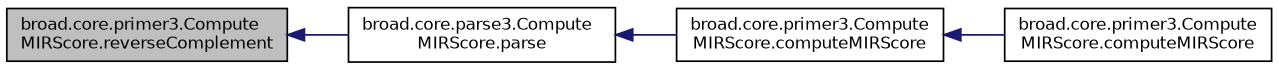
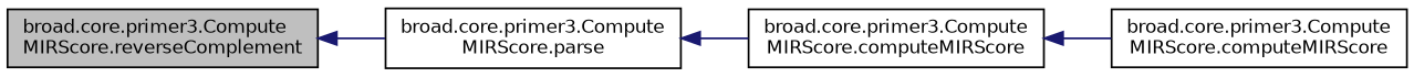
  digraph {
    rankdir=LR
    node [color=black fillcolor=white fontname=Helvetica fontsize=10 shape=record style=filled]
    edge [color=midnightblue dir=back fontname=Helvetica fontsize=10 labelfontname=Helvetica labelfontsize=10 style=solid]
    n1 [fillcolor=grey75 fontcolor=black height=0.2 label="broad.core.primer3.Compute\lMIRScore.reverseComplement" width=0.4]
-   n2 [height=0.2 label="broad.core.parse3.Compute\lMIRScore.parse" width=0.4]
+   n2 [height=0.2 label="broad.core.primer3.Compute\lMIRScore.parse" width=0.4]
    n3 [height=0.2 label="broad.core.primer3.Compute\lMIRScore.computeMIRScore" width=0.4]
    n4 [height=0.2 label="broad.core.primer3.Compute\lMIRScore.computeMIRScore" width=0.4]
    n1 -> n2
    n2 -> n3
    n3 -> n4
  }
